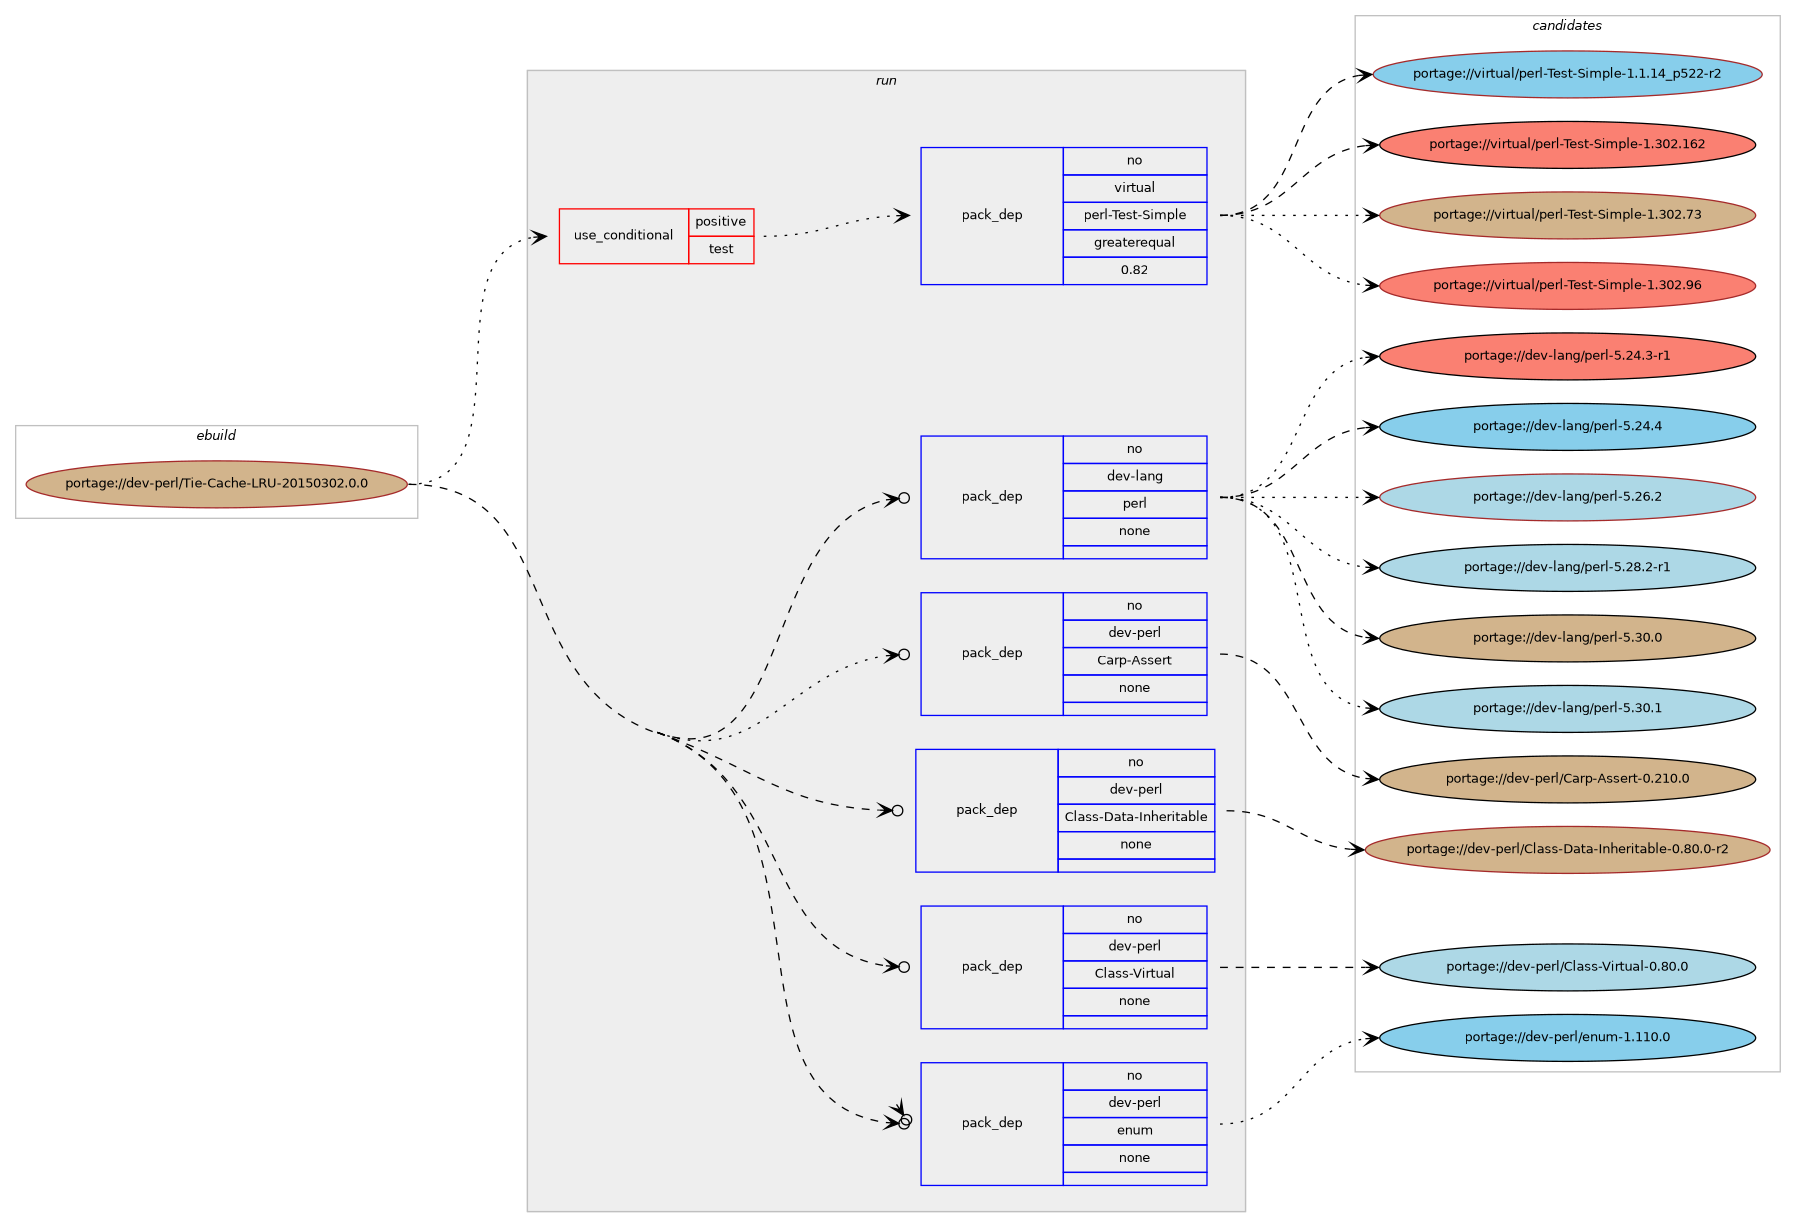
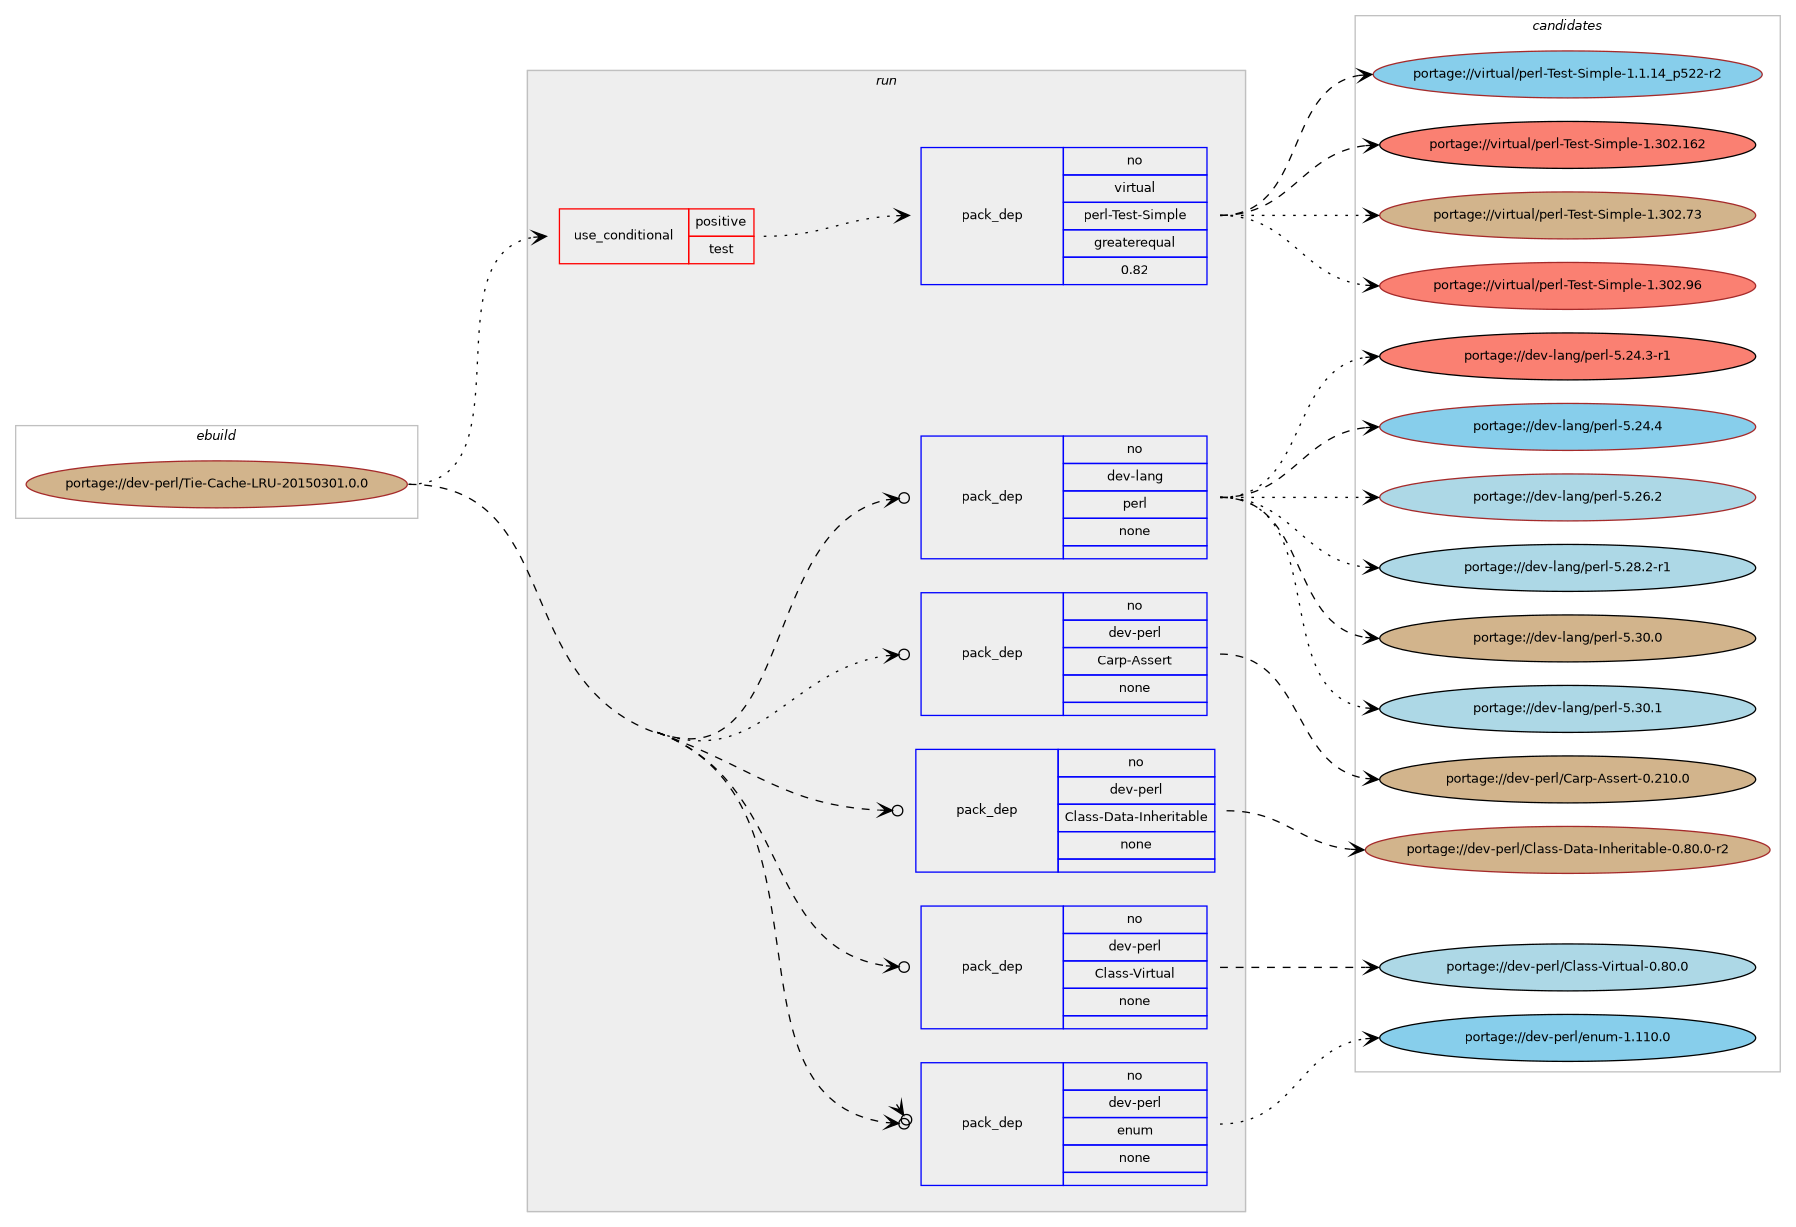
  digraph {
    compound=true
    concentrate=true
    fontname=Helvetica
    fontsize=10
    newrank=true
    rankdir=LR
    ranksep=1.5
    node [color=black fontname=Helvetica fontsize=10 style=filled]
    edge [arrowhead=vee headport=w style=dashed tailport=e weight=100]
-   n1 [color=brown fillcolor=tan label="portage://dev-perl/Tie-Cache-LRU-20150302.0.0" width=4]
+   n1 [color=brown fillcolor=tan label="portage://dev-perl/Tie-Cache-LRU-20150301.0.0" width=4]
    n2 [color=blue label=<<TABLE BORDER="0" CELLBORDER="1" CELLSPACING="0" CELLPADDING="4" WIDTH="220"><TR><TD ROWSPAN="6" CELLPADDING="30">pack_dep</TD></TR><TR><TD WIDTH="110">no</TD></TR><TR><TD>virtual</TD></TR><TR><TD>perl-Test-Simple</TD></TR><TR><TD>greaterequal</TD></TR><TR><TD>0.82</TD></TR></TABLE>> shape=none style=""]
    n3 [color=red label=<<TABLE BORDER="0" CELLBORDER="1" CELLSPACING="0" CELLPADDING="4"><TR><TD ROWSPAN="3" CELLPADDING="10">use_conditional</TD></TR><TR><TD>positive</TD></TR><TR><TD>test</TD></TR></TABLE>> shape=none style=""]
    n4 [color=blue label=<<TABLE BORDER="0" CELLBORDER="1" CELLSPACING="0" CELLPADDING="4" WIDTH="220"><TR><TD ROWSPAN="6" CELLPADDING="30">pack_dep</TD></TR><TR><TD WIDTH="110">no</TD></TR><TR><TD>dev-lang</TD></TR><TR><TD>perl</TD></TR><TR><TD>none</TD></TR><TR><TD></TD></TR></TABLE>> shape=none style=""]
    n5 [color=blue label=<<TABLE BORDER="0" CELLBORDER="1" CELLSPACING="0" CELLPADDING="4" WIDTH="220"><TR><TD ROWSPAN="6" CELLPADDING="30">pack_dep</TD></TR><TR><TD WIDTH="110">no</TD></TR><TR><TD>dev-perl</TD></TR><TR><TD>Carp-Assert</TD></TR><TR><TD>none</TD></TR><TR><TD></TD></TR></TABLE>> shape=none style=""]
    n6 [color=blue label=<<TABLE BORDER="0" CELLBORDER="1" CELLSPACING="0" CELLPADDING="4" WIDTH="220"><TR><TD ROWSPAN="6" CELLPADDING="30">pack_dep</TD></TR><TR><TD WIDTH="110">no</TD></TR><TR><TD>dev-perl</TD></TR><TR><TD>Class-Data-Inheritable</TD></TR><TR><TD>none</TD></TR><TR><TD></TD></TR></TABLE>> shape=none style=""]
    n7 [color=blue label=<<TABLE BORDER="0" CELLBORDER="1" CELLSPACING="0" CELLPADDING="4" WIDTH="220"><TR><TD ROWSPAN="6" CELLPADDING="30">pack_dep</TD></TR><TR><TD WIDTH="110">no</TD></TR><TR><TD>dev-perl</TD></TR><TR><TD>Class-Virtual</TD></TR><TR><TD>none</TD></TR><TR><TD></TD></TR></TABLE>> shape=none style=""]
    n8 [color=blue label=<<TABLE BORDER="0" CELLBORDER="1" CELLSPACING="0" CELLPADDING="4" WIDTH="220"><TR><TD ROWSPAN="6" CELLPADDING="30">pack_dep</TD></TR><TR><TD WIDTH="110">no</TD></TR><TR><TD>dev-perl</TD></TR><TR><TD>enum</TD></TR><TR><TD>none</TD></TR><TR><TD></TD></TR></TABLE>> shape=none style=""]
    n9 [color=brown fillcolor=skyblue label="portage://virtual/perl-Test-Simple-1.1.14_p522-r2" width=4]
    n10 [fillcolor=salmon label="portage://virtual/perl-Test-Simple-1.302.162" width=4]
    n11 [color=brown fillcolor=tan label="portage://virtual/perl-Test-Simple-1.302.73" width=4]
    n12 [color=brown fillcolor=salmon label="portage://virtual/perl-Test-Simple-1.302.96" width=4]
    n13 [fillcolor=salmon label="portage://dev-lang/perl-5.24.3-r1" width=4]
-   n14 [fillcolor=skyblue label="portage://dev-lang/perl-5.24.4" width=4]
+   n14 [color=brown fillcolor=skyblue label="portage://dev-lang/perl-5.24.4" width=4]
    n15 [color=brown fillcolor=lightblue label="portage://dev-lang/perl-5.26.2" width=4]
    n16 [fillcolor=lightblue label="portage://dev-lang/perl-5.28.2-r1" width=4]
    n17 [fillcolor=tan label="portage://dev-lang/perl-5.30.0" width=4]
    n18 [fillcolor=lightblue label="portage://dev-lang/perl-5.30.1" width=4]
    n19 [fillcolor=tan label="portage://dev-perl/Carp-Assert-0.210.0" width=4]
    n20 [color=brown fillcolor=tan label="portage://dev-perl/Class-Data-Inheritable-0.80.0-r2" width=4]
    n21 [fillcolor=lightblue label="portage://dev-perl/Class-Virtual-0.80.0" width=4]
    n22 [fillcolor=skyblue label="portage://dev-perl/enum-1.110.0" width=4]
    subgraph cluster_1 {
      color=gray
      label=<<i>ebuild</i>>
      rank=same
      n1
    }
    subgraph cluster_2 {
      color=gray
      label=<<i>dependencies</i>>
      subgraph cluster_3 {
        color=gray
        fillcolor="#eeeeee"
        label=<<i>compile</i>>
        style=filled
        subgraph sub_4 {
          color=gray
          fillcolor="#eeeeee"
          label=<<i>compile</i>>
          style=filled
          n3
          subgraph sub_5 {
            color=gray
            fillcolor="#eeeeee"
            label=<<i>compile</i>>
            style=filled
            n2
          }
        }
      }
      subgraph cluster_6 {
        color=gray
        fillcolor="#eeeeee"
        label=<<i>compile and run</i>>
        style=filled
        subgraph sub_7 {
          color=gray
          fillcolor="#eeeeee"
          label=<<i>compile and run</i>>
          style=filled
          n4
        }
        subgraph sub_8 {
          color=gray
          fillcolor="#eeeeee"
          label=<<i>compile and run</i>>
          style=filled
          n5
        }
        subgraph sub_9 {
          color=gray
          fillcolor="#eeeeee"
          label=<<i>compile and run</i>>
          style=filled
          n6
        }
        subgraph sub_10 {
          color=gray
          fillcolor="#eeeeee"
          label=<<i>compile and run</i>>
          style=filled
          n7
        }
        subgraph sub_11 {
          color=gray
          fillcolor="#eeeeee"
          label=<<i>compile and run</i>>
          style=filled
          n8
        }
      }
      subgraph cluster_12 {
        color=gray
        fillcolor="#eeeeee"
        label=<<i>run</i>>
        style=filled
      }
    }
    subgraph cluster_13 {
      color=gray
      label=<<i>candidates</i>>
      rank=same
      subgraph sub_14 {
        color=black
        label=<<i>candidates</i>>
        nodesep=1
        rank=same
        n9
        n10
        n11
        n12
      }
      subgraph sub_15 {
        color=black
        label=<<i>candidates</i>>
        nodesep=1
        rank=same
        n13
        n14
        n15
        n16
        n17
        n18
      }
      subgraph sub_16 {
        color=black
        label=<<i>candidates</i>>
        nodesep=1
        rank=same
        n19
      }
      subgraph sub_17 {
        color=black
        label=<<i>candidates</i>>
        nodesep=1
        rank=same
        n20
      }
      subgraph sub_18 {
        color=black
        label=<<i>candidates</i>>
        nodesep=1
        rank=same
        n21
      }
      subgraph sub_19 {
        color=black
        label=<<i>candidates</i>>
        nodesep=1
        rank=same
        n22
      }
    }
    n1 -> n3 [style=dotted weight=20]
    n1 -> n4 [arrowhead=odotvee weight=20]
    n1 -> n5 [arrowhead=odotvee style=dotted weight=20]
    n1 -> n6 [arrowhead=odotvee weight=20]
    n1 -> n7 [arrowhead=odotvee weight=20]
    n1 -> n8 [arrowhead=odotvee weight=20]
    n2 -> n9
    n2 -> n10
    n2 -> n11 [style=dotted]
    n2 -> n12 [style=dotted]
    n3 -> n2 [style=dotted weight=20]
    n4 -> n13 [style=dotted]
    n4 -> n14
    n4 -> n15 [style=dotted]
    n4 -> n16 [style=dotted]
    n4 -> n17
    n4 -> n18 [style=dotted]
    n5 -> n19
    n6 -> n20
    n7 -> n21
    n8 -> n22 [style=dotted]
  }
